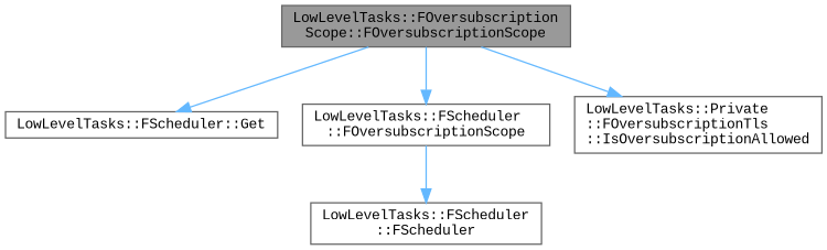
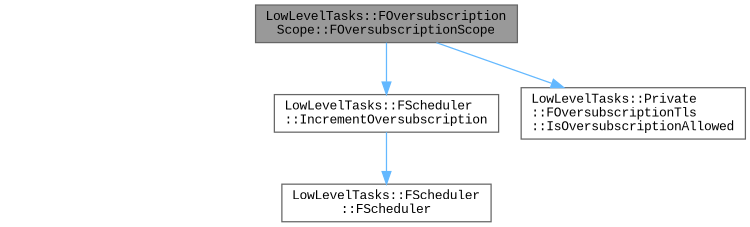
  digraph {
    fontname="Liberation Mono"
    rankdir=TB
    node [color=grey40 fillcolor=white fontname="Liberation Mono" fontsize=10 shape=box style=filled]
    edge [color=steelblue1 fontname="Liberation Mono" fontsize=10 labelfontname=Helvetica labelfontsize=10 style=solid]
    n1 [color=gray40 fillcolor=grey60 fontcolor=black height=0.2 label="LowLevelTasks::FOversubscription\lScope::FOversubscriptionScope" width=0.4]
-   n2 [height=0.2 label="LowLevelTasks::FScheduler::Get" width=0.4]
-   n3 [height=0.2 label="LowLevelTasks::FScheduler\l::FOversubscriptionScope" width=0.4]
+   n3 [height=0.2 label="LowLevelTasks::FScheduler\l::IncrementOversubscription" width=0.4]
    n4 [height=0.2 label="LowLevelTasks::Private\l::FOversubscriptionTls\l::IsOversubscriptionAllowed" width=0.4]
    n5 [height=0.2 label="LowLevelTasks::FScheduler\l::FScheduler" width=0.4]
-   n1 -> n2
    n1 -> n3
    n1 -> n4
    n3 -> n5
  }
